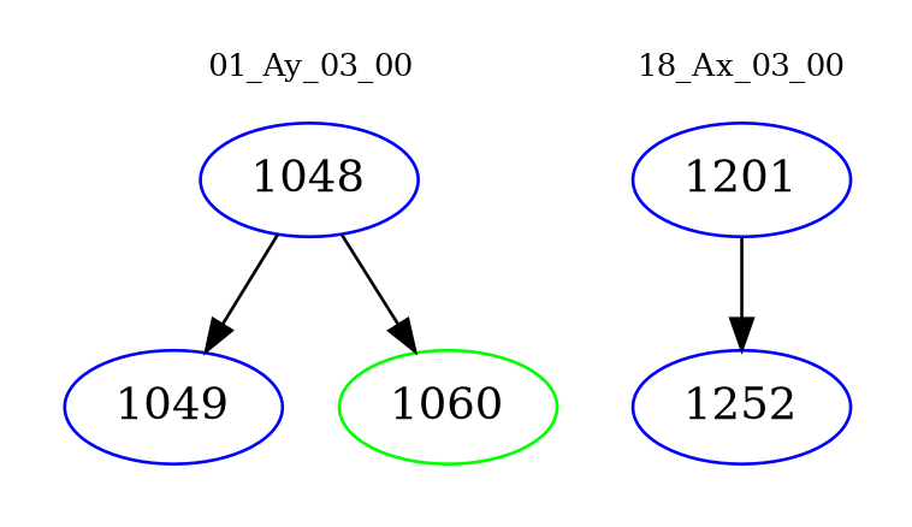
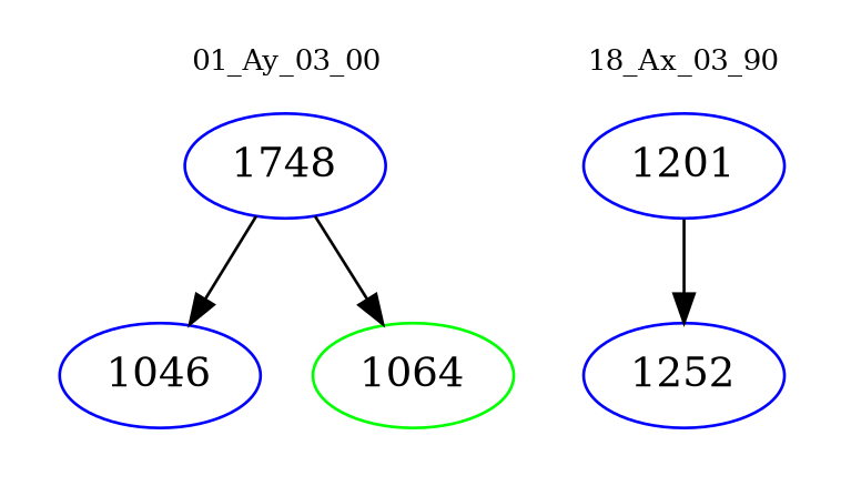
  digraph {
    node [color=blue]
    edge [color=black]
-   n1 [label=1048]
-   n2 [label=1049]
-   n3 [color=green label=1060]
+   n1 [label=1748]
+   n2 [label=1046]
+   n3 [color=green label=1064]
    n4 [label=1201]
    n5 [label=1252]
    subgraph cluster_1 {
      color=white
      fontsize=10
      label="01_Ay_03_00"
      n1
      n2
      n3
    }
    subgraph cluster_2 {
      color=white
      fontsize=10
-     label="18_Ax_03_00"
+     label="18_Ax_03_90"
      n4
      n5
    }
    n1 -> n2
    n1 -> n3
    n4 -> n5
  }
